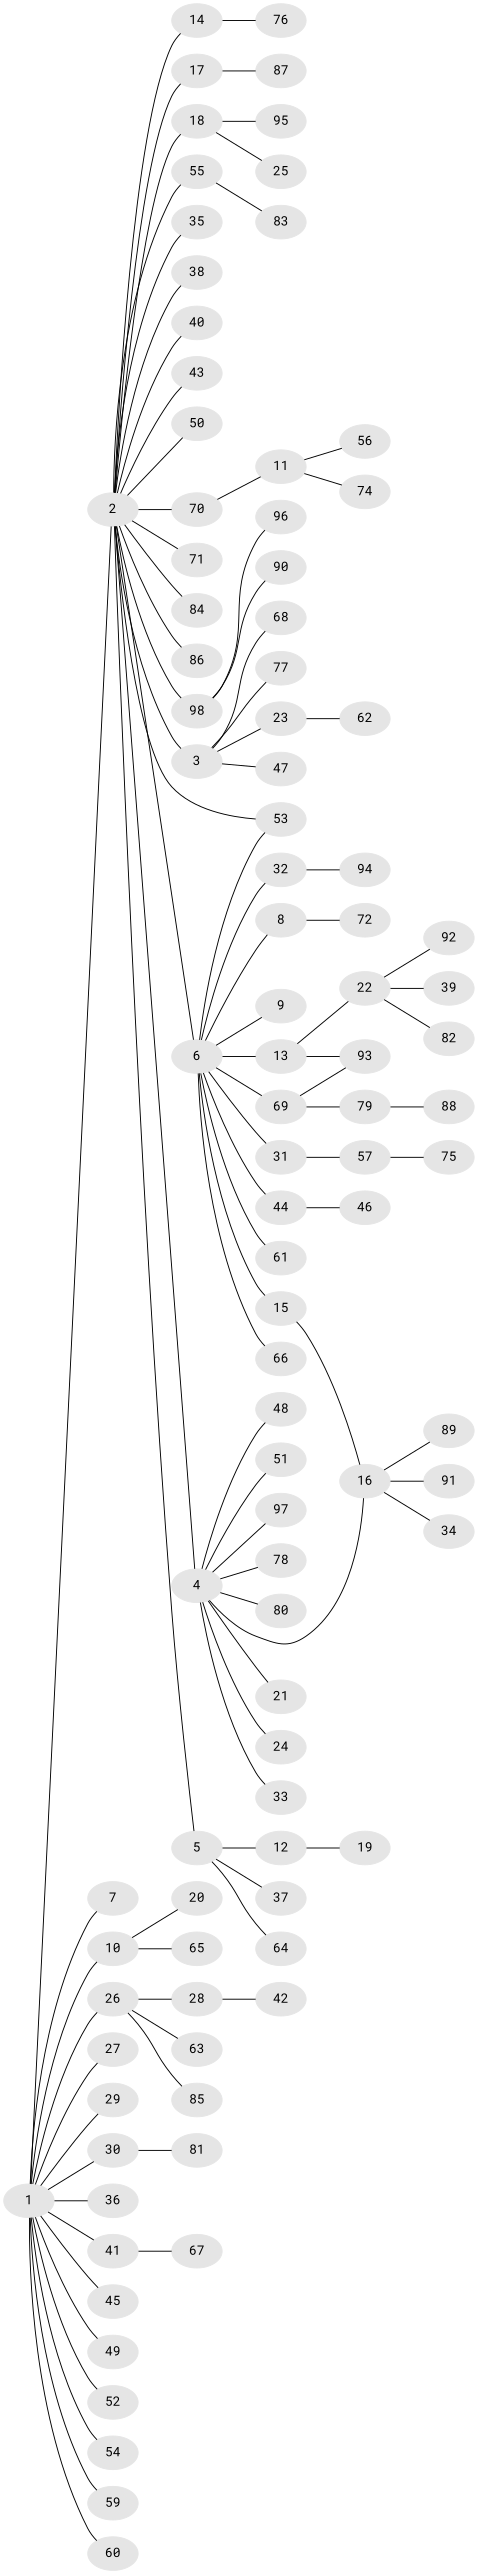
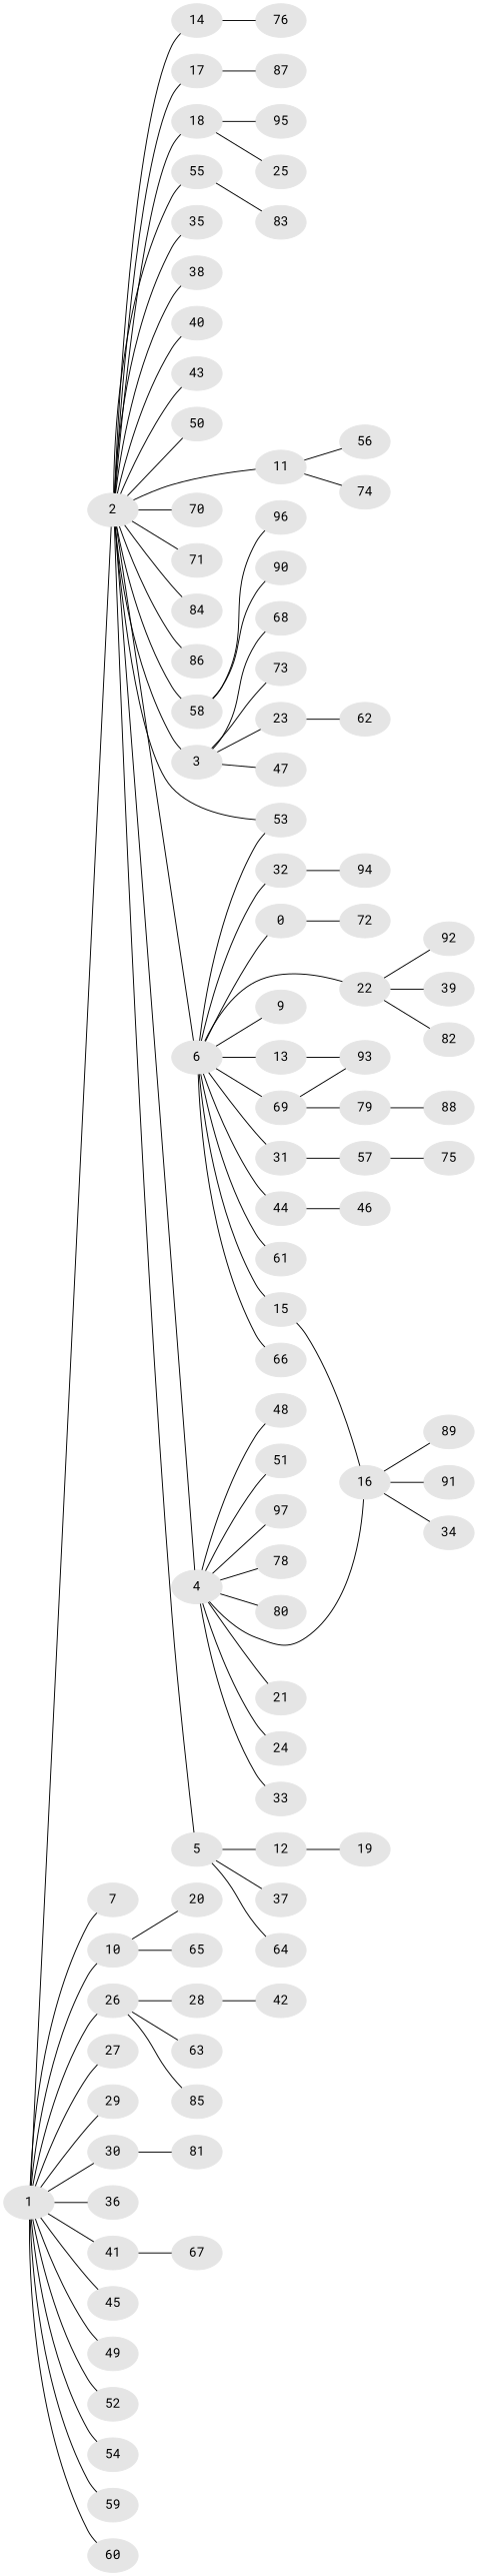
  graph {
    fontname="Roboto Mono"
    rankdir=LR
    node [color=gray90 fontname="Roboto Mono" style=filled]
    edge [fontname="Roboto Mono"]
    1
    2
    7
    10
    26
    27
    29
    30
    36
    41
    45
    49
    52
    54
    59
    60
    3
    4
    5
    6
    11
    14
    17
    18
    35
    38
    40
    43
    50
    53
    55
-   58 [label=98]
+   58
    70
    71
    84
    86
    20
    65
    28
    63
    85
    81
    67
    23
    47
    68
-   73 [label=77]
+   73
    16
    21
    24
    33
    48
    51
    n54 [label=97]
    78
    80
    12
    37
    64
    32
-   8
+   8 [label=0]
    9
    13
    15
    22
    31
    44
    61
    66
    69
    56
    74
    76
    87
    25
    95
    94
    83
    90
    96
    62
    34
    89
    91
    19
    72
    93
    39
    82
    92
    57
    46
    79
    42
    75
    88
    1 -- 2
    1 -- 7
    1 -- 10
    1 -- 26
    1 -- 27
    1 -- 29
    1 -- 30
    1 -- 36
    1 -- 41
    1 -- 45
    1 -- 49
    1 -- 52
    1 -- 54
    1 -- 59
    1 -- 60
    2 -- 3
    2 -- 4
    2 -- 5
    2 -- 6
-   70 -- 11
+   2 -- 11
    2 -- 14
    2 -- 17
    2 -- 18
    2 -- 35
    2 -- 38
    2 -- 40
    2 -- 43
    2 -- 50
    2 -- 53
    2 -- 55
    2 -- 58
    2 -- 70
    2 -- 71
    2 -- 84
    2 -- 86
    10 -- 20
    10 -- 65
    26 -- 28
    26 -- 63
    26 -- 85
    30 -- 81
    41 -- 67
    3 -- 23
    3 -- 47
    3 -- 68
    3 -- 73
    4 -- 16
    4 -- 21
    4 -- 24
    4 -- 33
    4 -- 48
    4 -- 51
    4 -- n54
    4 -- 78
    4 -- 80
    5 -- 12
    5 -- 37
    5 -- 64
    6 -- 53
    6 -- 32
    6 -- 8
    6 -- 9
    6 -- 13
    6 -- 15
-   13 -- 22
+   6 -- 22
    6 -- 31
    6 -- 44
    6 -- 61
    6 -- 66
    6 -- 69
    11 -- 56
    11 -- 74
    14 -- 76
    17 -- 87
    18 -- 25
    18 -- 95
    55 -- 83
    58 -- 90
    58 -- 96
    28 -- 42
    23 -- 62
    16 -- 34
    16 -- 89
    16 -- 91
    12 -- 19
    32 -- 94
    8 -- 72
    13 -- 93
    15 -- 16
    22 -- 39
    22 -- 82
    22 -- 92
    31 -- 57
    44 -- 46
    69 -- 93
    69 -- 79
    57 -- 75
    79 -- 88
  }
